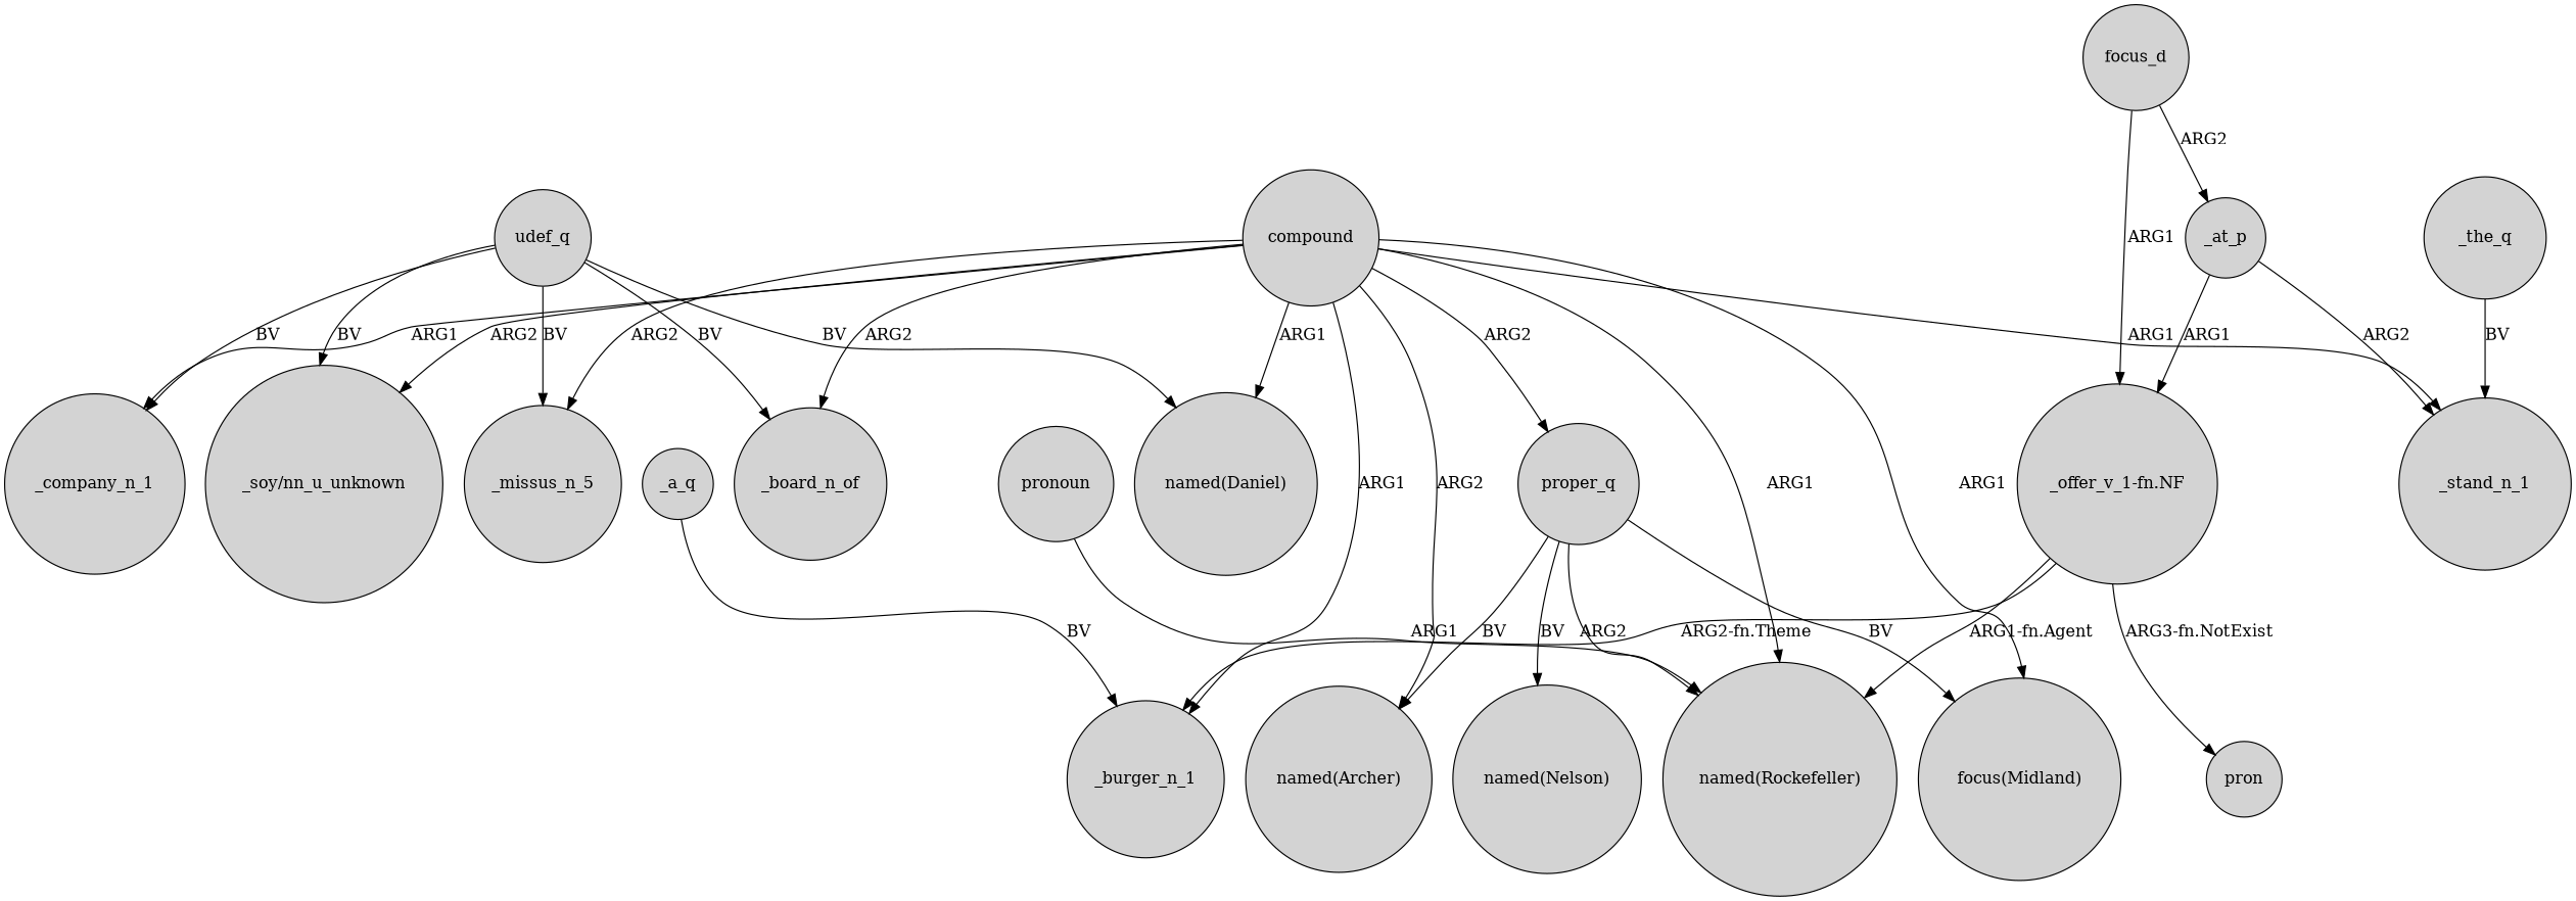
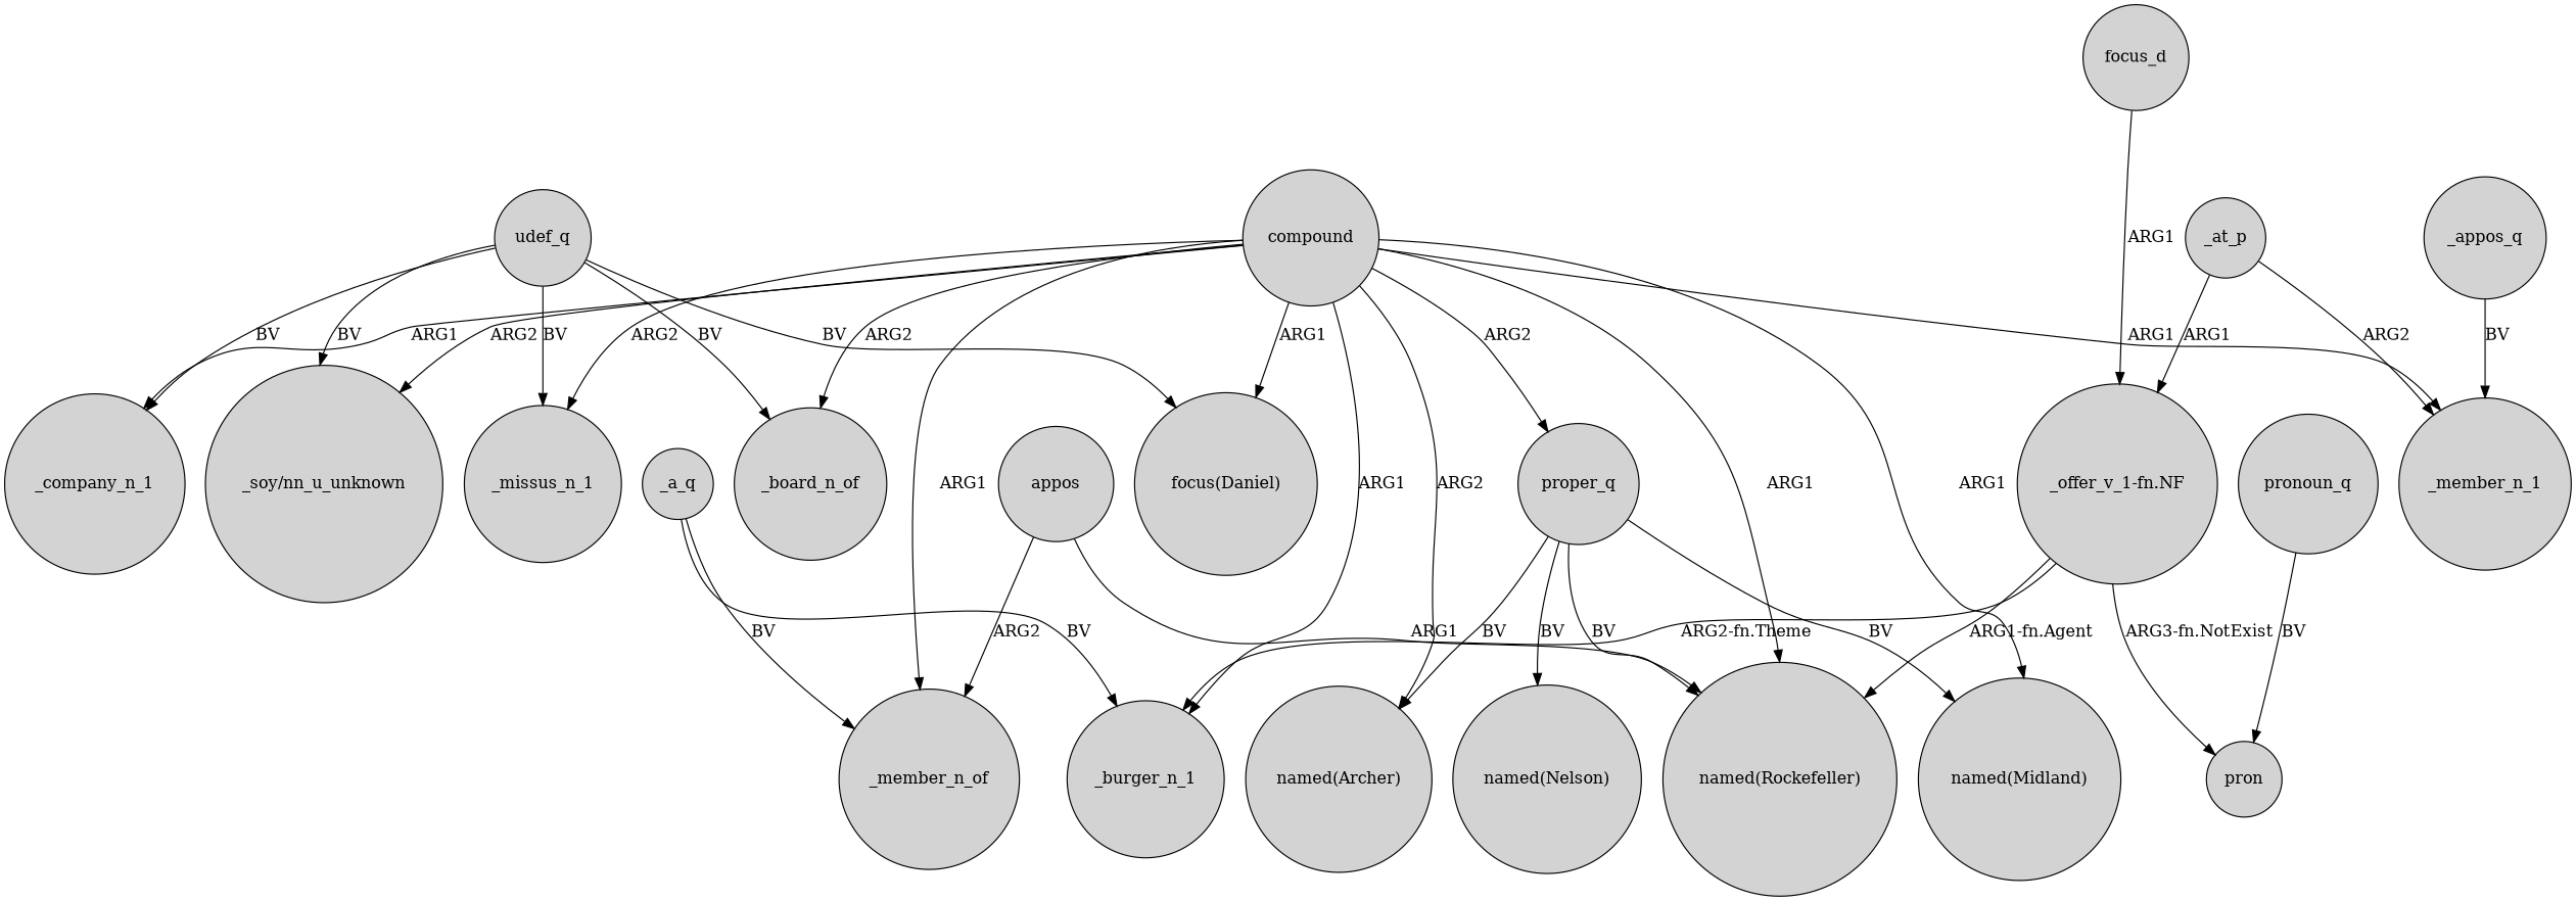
  digraph {
    node [shape=circle style=filled]
    proper_q
-   "named(Midland)" [label="focus(Midland)"]
+   "named(Midland)"
    "named(Archer)"
    "named(Rockefeller)"
    "named(Nelson)"
    compound
    "_soy/nn_u_unknown"
-   _missus_n_1 [label=_missus_n_5]
+   _missus_n_1
    _company_n_1
    _board_n_of
-   _stand_n_1
-   "named(Daniel)"
+   _stand_n_1 [label=_member_n_1]
+   "named(Daniel)" [label="focus(Daniel)"]
    _burger_n_1
+   _member_n_of
    udef_q
-   appos [label=pronoun]
-   _the_q
+   appos
+   _the_q [label=_appos_q]
    focus_d
    _at_p
    "_offer_v_1-fn.NF"
    pron
    _a_q
+   pronoun_q
    proper_q -> "named(Midland)" [label=BV]
    proper_q -> "named(Archer)" [label=BV]
-   proper_q -> "named(Rockefeller)" [label=ARG2]
+   proper_q -> "named(Rockefeller)" [label=BV]
    proper_q -> "named(Nelson)" [label=BV]
    compound -> proper_q [label=ARG2]
    compound -> "named(Midland)" [label=ARG1]
    compound -> "named(Archer)" [label=ARG2]
    compound -> "named(Rockefeller)" [label=ARG1]
    compound -> "_soy/nn_u_unknown" [label=ARG2]
    compound -> _missus_n_1 [label=ARG2]
    compound -> _company_n_1 [label=ARG1]
    compound -> _board_n_of [label=ARG2]
    compound -> _stand_n_1 [label=ARG1]
    compound -> "named(Daniel)" [label=ARG1]
    compound -> _burger_n_1 [label=ARG1]
+   compound -> _member_n_of [label=ARG1]
    udef_q -> "_soy/nn_u_unknown" [label=BV]
    udef_q -> _missus_n_1 [label=BV]
    udef_q -> _company_n_1 [label=BV]
    udef_q -> _board_n_of [label=BV]
    udef_q -> "named(Daniel)" [label=BV]
    appos -> "named(Rockefeller)" [label=ARG1]
+   appos -> _member_n_of [label=ARG2]
    _the_q -> _stand_n_1 [label=BV]
-   focus_d -> _at_p [label=ARG2]
    focus_d -> "_offer_v_1-fn.NF" [label=ARG1]
    _at_p -> _stand_n_1 [label=ARG2]
    _at_p -> "_offer_v_1-fn.NF" [label=ARG1]
    "_offer_v_1-fn.NF" -> "named(Rockefeller)" [label="ARG1-fn.Agent"]
    "_offer_v_1-fn.NF" -> _burger_n_1 [label="ARG2-fn.Theme"]
    "_offer_v_1-fn.NF" -> pron [label="ARG3-fn.NotExist"]
    _a_q -> _burger_n_1 [label=BV]
+   _a_q -> _member_n_of [label=BV]
+   pronoun_q -> pron [label=BV]
  }
